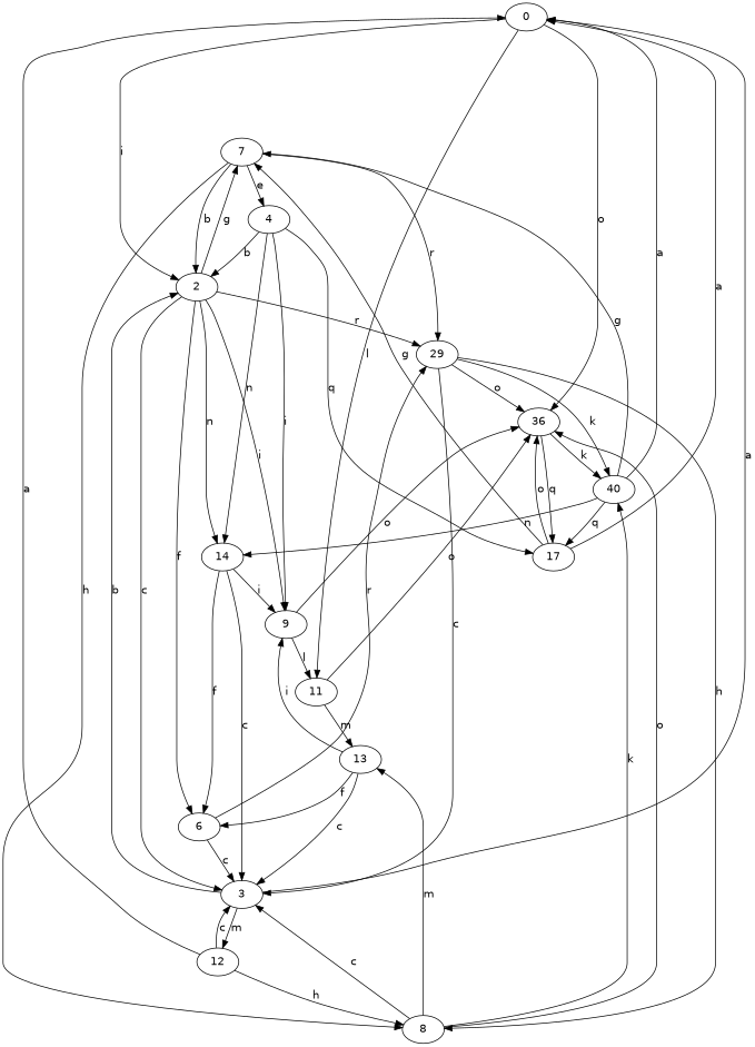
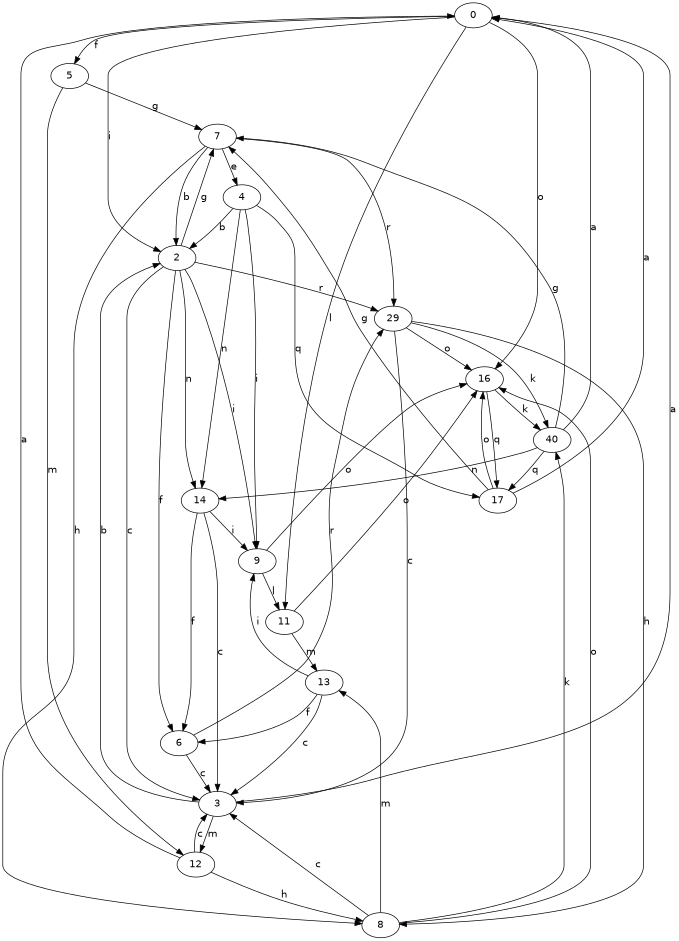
  strict digraph {
    fontname="DejaVu Sans"
    node [fontname="DejaVu Sans"]
    edge [fontname="DejaVu Sans"]
    0
+   5
    11
-   16 [label=36]
+   16
    2
    7
    12
    9
    13
    17
    n11 [label=40]
    3
    6
    14
    n15 [label=29]
    4
    8
+   0 -> 5 [label=f]
    0 -> 11 [label=l]
    0 -> 16 [label=o]
    0 -> 2 [label=i]
+   5 -> 7 [label=g]
+   5 -> 12 [label=m]
    11 -> 16 [label=o]
    11 -> 13 [label=m]
    16 -> 17 [label=q]
    16 -> n11 [label=k]
    2 -> 7 [label=g]
    2 -> 9 [label=i]
    2 -> 3 [label=c]
    2 -> 6 [label=f]
    2 -> 14 [label=n]
    2 -> n15 [label=r]
    7 -> 2 [label=b]
    7 -> n15 [label=r]
    7 -> 4 [label=e]
    7 -> 8 [label=h]
    12 -> 0 [label=a]
    12 -> 3 [label=c]
    12 -> 8 [label=h]
    9 -> 11 [label=l]
    9 -> 16 [label=o]
    13 -> 9 [label=i]
    13 -> 3 [label=c]
    13 -> 6 [label=f]
    17 -> 0 [label=a]
    17 -> 16 [label=o]
    17 -> 7 [label=g]
    n11 -> 0 [label=a]
    n11 -> 7 [label=g]
    n11 -> 17 [label=q]
    n11 -> 14 [label=n]
    3 -> 0 [label=a]
    3 -> 2 [label=b]
    3 -> 12 [label=m]
    6 -> 3 [label=c]
    6 -> n15 [label=r]
    14 -> 9 [label=i]
    14 -> 3 [label=c]
    14 -> 6 [label=f]
    n15 -> 16 [label=o]
    n15 -> n11 [label=k]
    n15 -> 3 [label=c]
    n15 -> 8 [label=h]
    4 -> 2 [label=b]
    4 -> 9 [label=i]
    4 -> 17 [label=q]
    4 -> 14 [label=n]
    8 -> 16 [label=o]
    8 -> 13 [label=m]
    8 -> n11 [label=k]
    8 -> 3 [label=c]
  }
